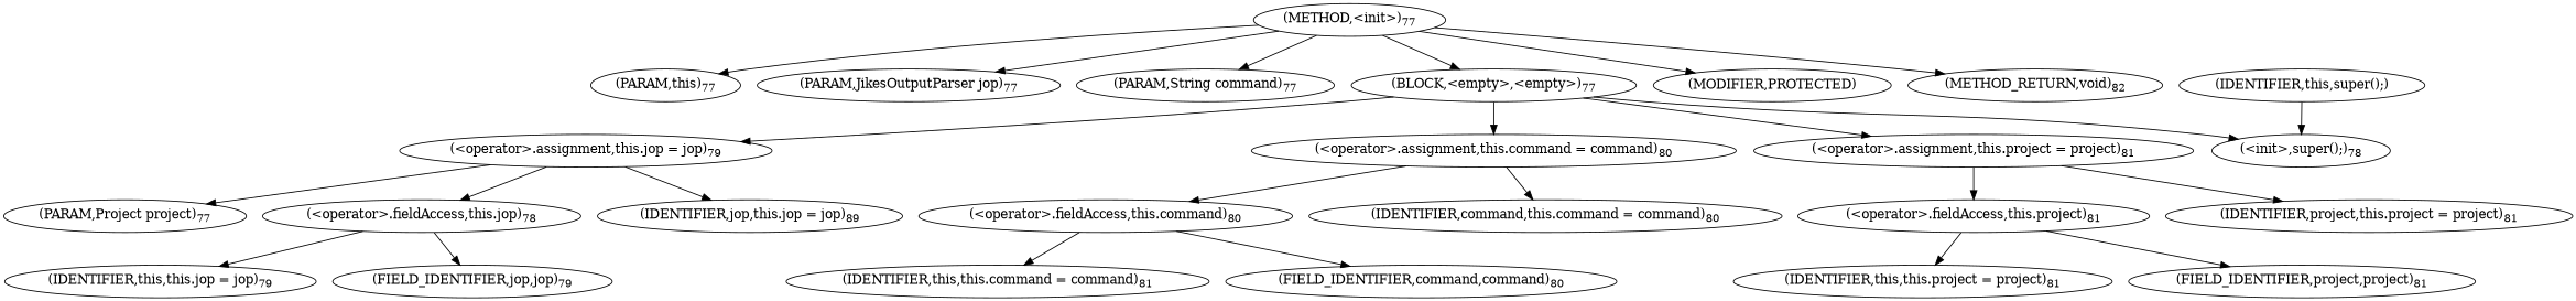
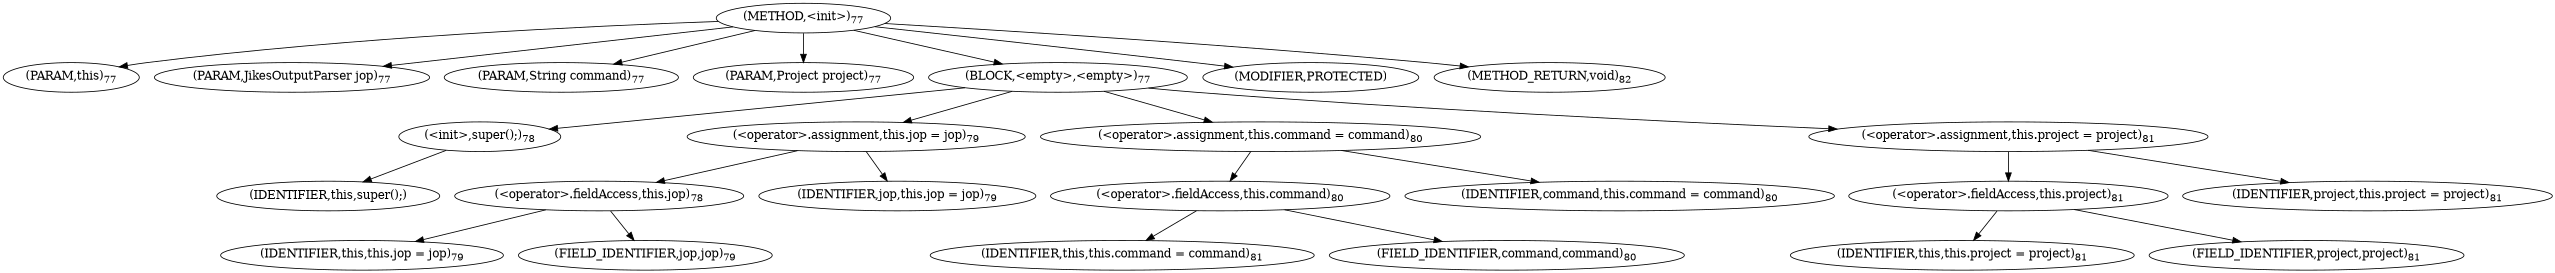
  digraph {
    n1 [label=<(METHOD,&lt;init&gt;)<SUB>77</SUB>>]
    n2 [label=<(PARAM,this)<SUB>77</SUB>>]
    n3 [label=<(PARAM,JikesOutputParser jop)<SUB>77</SUB>>]
    n4 [label=<(PARAM,String command)<SUB>77</SUB>>]
    n5 [label=<(PARAM,Project project)<SUB>77</SUB>>]
    n6 [label=<(BLOCK,&lt;empty&gt;,&lt;empty&gt;)<SUB>77</SUB>>]
    n7 [label=<(MODIFIER,PROTECTED)>]
    n8 [label=<(METHOD_RETURN,void)<SUB>82</SUB>>]
    n9 [label=<(&lt;init&gt;,super();)<SUB>78</SUB>>]
    n10 [label=<(&lt;operator&gt;.assignment,this.jop = jop)<SUB>79</SUB>>]
    n11 [label=<(&lt;operator&gt;.assignment,this.command = command)<SUB>80</SUB>>]
    n12 [label=<(&lt;operator&gt;.assignment,this.project = project)<SUB>81</SUB>>]
    n13 [label=<(IDENTIFIER,this,super();)>]
    n14 [label=<(&lt;operator&gt;.fieldAccess,this.jop)<SUB>78</SUB>>]
-   n15 [label=<(IDENTIFIER,jop,this.jop = jop)<SUB>89</SUB>>]
+   n15 [label=<(IDENTIFIER,jop,this.jop = jop)<SUB>79</SUB>>]
    n16 [label=<(&lt;operator&gt;.fieldAccess,this.command)<SUB>80</SUB>>]
    n17 [label=<(IDENTIFIER,command,this.command = command)<SUB>80</SUB>>]
    n18 [label=<(&lt;operator&gt;.fieldAccess,this.project)<SUB>81</SUB>>]
    n19 [label=<(IDENTIFIER,project,this.project = project)<SUB>81</SUB>>]
    n20 [label=<(IDENTIFIER,this,this.jop = jop)<SUB>79</SUB>>]
    n21 [label=<(FIELD_IDENTIFIER,jop,jop)<SUB>79</SUB>>]
    n22 [label=<(IDENTIFIER,this,this.command = command)<SUB>81</SUB>>]
    n23 [label=<(FIELD_IDENTIFIER,command,command)<SUB>80</SUB>>]
    n24 [label=<(IDENTIFIER,this,this.project = project)<SUB>81</SUB>>]
    n25 [label=<(FIELD_IDENTIFIER,project,project)<SUB>81</SUB>>]
    n1 -> n2
    n1 -> n3
    n1 -> n4
-   n10 -> n5
+   n1 -> n5
    n1 -> n6
    n1 -> n7
    n1 -> n8
    n6 -> n9
    n6 -> n10
    n6 -> n11
    n6 -> n12
-   n13 -> n9
+   n9 -> n13
    n10 -> n14
    n10 -> n15
    n11 -> n16
    n11 -> n17
    n12 -> n18
    n12 -> n19
    n14 -> n20
    n14 -> n21
    n16 -> n22
    n16 -> n23
    n18 -> n24
    n18 -> n25
  }
